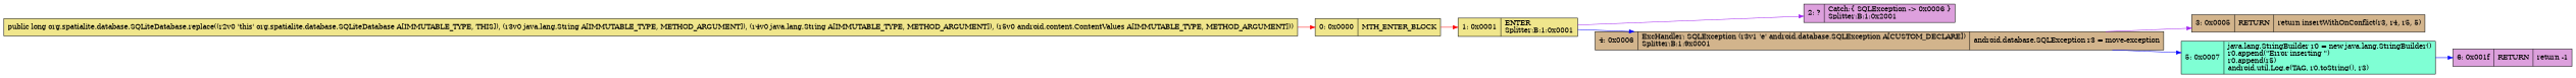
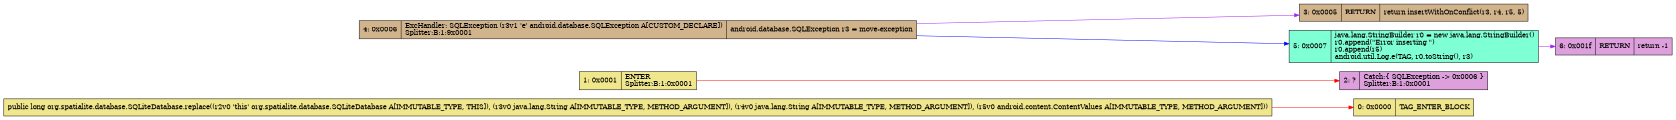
  digraph {
    rankdir=LR
    node [fillcolor=khaki shape=record style=filled]
    edge [color=purple]
-   n1 [label="{0\:\ 0x0000|MTH_ENTER_BLOCK\l}"]
+   n1 [label="{0\:\ 0x0000|TAG_ENTER_BLOCK\l}"]
    n2 [label="{1\:\ 0x0001|ENTER\lSplitter:B:1:0x0001\l}"]
-   n3 [fillcolor=plum label="{2\:\ ?|Catch:\{ SQLException \-\> 0x0006 \}\lSplitter:B:1:0x2001\l}"]
+   n3 [fillcolor=plum label="{2\:\ ?|Catch:\{ SQLException \-\> 0x0006 \}\lSplitter:B:1:0x0001\l}"]
    n4 [fillcolor=tan label="{4\:\ 0x0006|ExcHandler: SQLException (r3v1 'e' android.database.SQLException A[CUSTOM_DECLARE])\lSplitter:B:1:9x0001\l|android.database.SQLException r3 = move\-exception\l}"]
    n5 [fillcolor=tan label="{3\:\ 0x0005|RETURN\l|return insertWithOnConflict(r3, r4, r5, 5)\l}"]
    n6 [fillcolor=aquamarine label="{5\:\ 0x0007|java.lang.StringBuilder r0 = new java.lang.StringBuilder()\lr0.append(\"Error inserting \")\lr0.append(r5)\landroid.util.Log.e(TAG, r0.toString(), r3)\l}"]
    n7 [fillcolor=plum label="{6\:\ 0x001f|RETURN\l|return \-1\l}"]
    n8 [label="{public long org.spatialite.database.SQLiteDatabase.replace((r2v0 'this' org.spatialite.database.SQLiteDatabase A[IMMUTABLE_TYPE, THIS]), (r3v0 java.lang.String A[IMMUTABLE_TYPE, METHOD_ARGUMENT]), (r4v0 java.lang.String A[IMMUTABLE_TYPE, METHOD_ARGUMENT]), (r5v0 android.content.ContentValues A[IMMUTABLE_TYPE, METHOD_ARGUMENT])) }"]
-   n1 -> n2 [color=red]
-   n2 -> n3
-   n2 -> n4 [color=blue]
+   n2 -> n3 [color=red]
    n4 -> n5
    n4 -> n6 [color=blue]
-   n6 -> n7 [color=blue]
+   n6 -> n7
    n8 -> n1 [color=red]
  }
